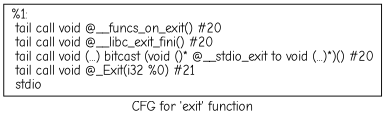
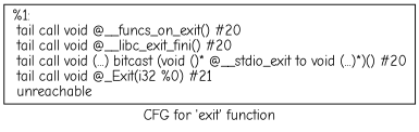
  digraph {
    label="CFG for 'exit' function"
    rankdir=LR
    fontname="Comic Neue"
-   n1 [label="{%1:\l  tail call void @__funcs_on_exit() #20\l  tail call void @__libc_exit_fini() #20\l  tail call void (...) bitcast (void ()* @__stdio_exit to void (...)*)() #20\l  tail call void @_Exit(i32 %0) #21\l  stdio\l}" shape=record fontname="Comic Neue"]
+   n1 [label="{%1:\l  tail call void @__funcs_on_exit() #20\l  tail call void @__libc_exit_fini() #20\l  tail call void (...) bitcast (void ()* @__stdio_exit to void (...)*)() #20\l  tail call void @_Exit(i32 %0) #21\l  unreachable\l}" shape=record fontname="Comic Neue"]
  }
